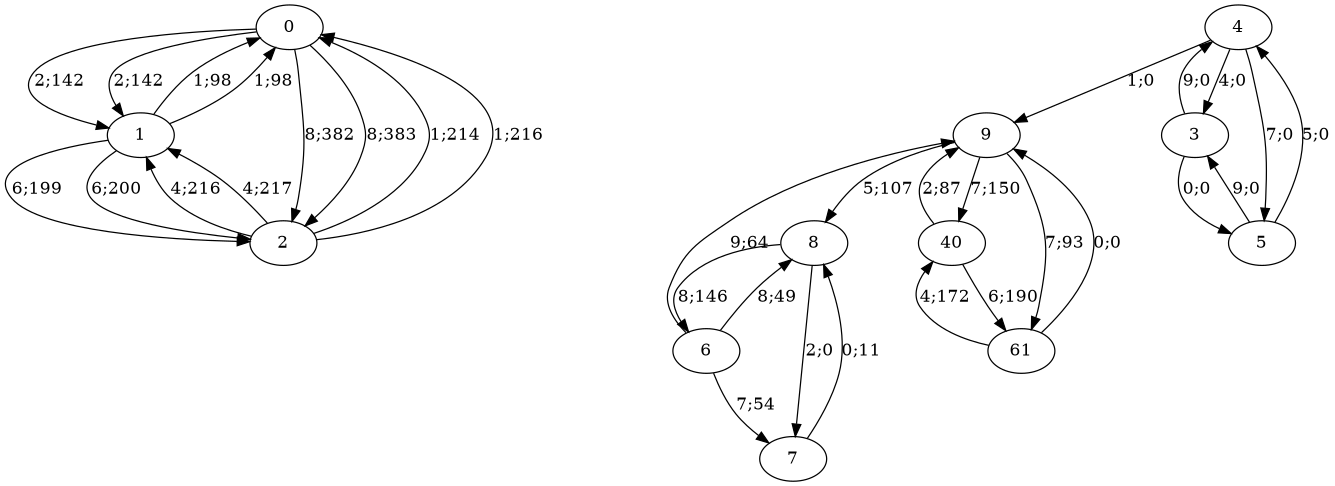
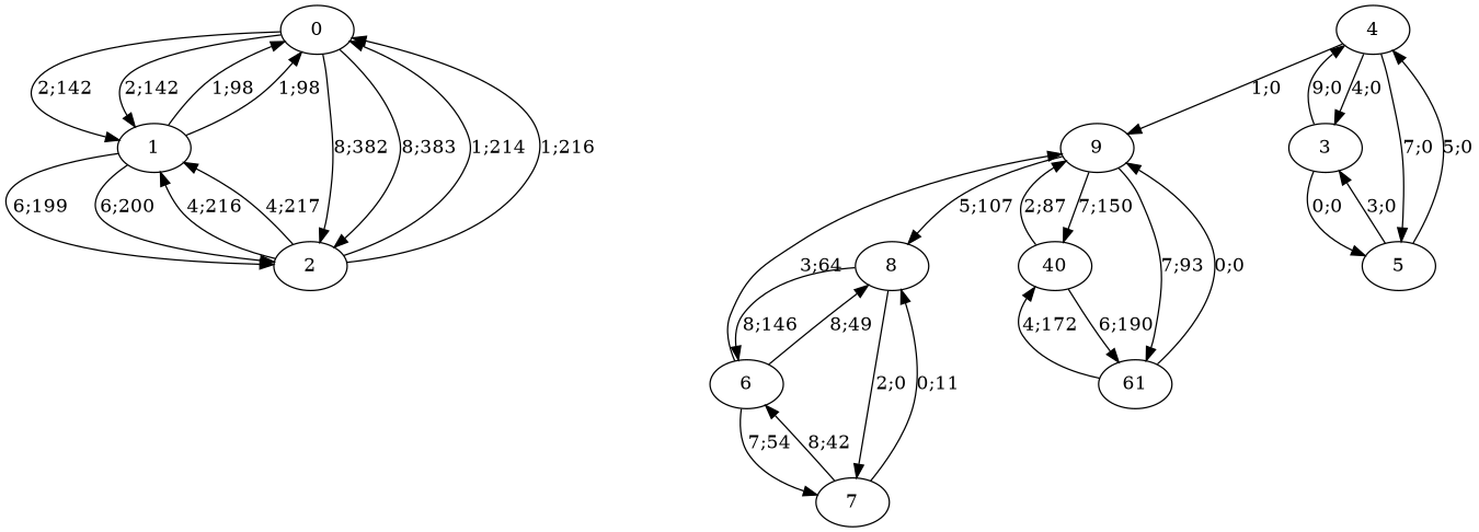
  digraph {
    edge [color=black]
    0
    1
    2
    9
    8
    n6 [label=40]
    n7 [label=61]
    6
    7
    3
    4
    5
    0 -> 1 [label="2;142"]
    0 -> 1 [label="2;142"]
    0 -> 2 [label="8;382"]
    0 -> 2 [label="8;383"]
    1 -> 0 [label="1;98"]
    1 -> 0 [label="1;98"]
    1 -> 2 [label="6;199"]
    1 -> 2 [label="6;200"]
    2 -> 0 [label="1;214"]
    2 -> 0 [label="1;216"]
    2 -> 1 [label="4;216"]
    2 -> 1 [label="4;217"]
    9 -> 8 [label="5;107"]
    9 -> n6 [label="7;150"]
    9 -> n7 [label="7;93"]
    8 -> 6 [label="8;146"]
    8 -> 7 [label="2;0"]
    n6 -> 9 [label="2;87"]
    n6 -> n7 [label="6;190"]
    n7 -> 9 [label="0;0"]
    n7 -> n6 [label="4;172"]
-   6 -> 9 [label="9;64"]
+   6 -> 9 [label="3;64"]
    6 -> 8 [label="8;49"]
    6 -> 7 [label="7;54"]
    7 -> 8 [label="0;11"]
+   7 -> 6 [label="8;42"]
    3 -> 4 [label="9;0"]
    3 -> 5 [label="0;0"]
    4 -> 9 [label="1;0"]
    4 -> 3 [label="4;0"]
    4 -> 5 [label="7;0"]
-   5 -> 3 [label="9;0"]
+   5 -> 3 [label="3;0"]
    5 -> 4 [label="5;0"]
  }
